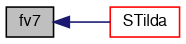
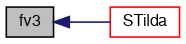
  digraph {
    rankdir=LR
    node [fontname=FreeSans fontsize=10 shape=record]
-   n1 [color=black fillcolor=grey75 fontcolor=black height=0.2 label=fv7 style=filled width=0.4]
+   n1 [color=black fillcolor=grey75 fontcolor=black height=0.2 label=fv3 style=filled width=0.4]
    n2 [color=red height=0.2 label=STilda width=0.4]
    n1 -> n2 [color=midnightblue dir=back fontname=FreeSans fontsize=10 labelfontname=FreeSans labelfontsize=10 style=solid]
  }
